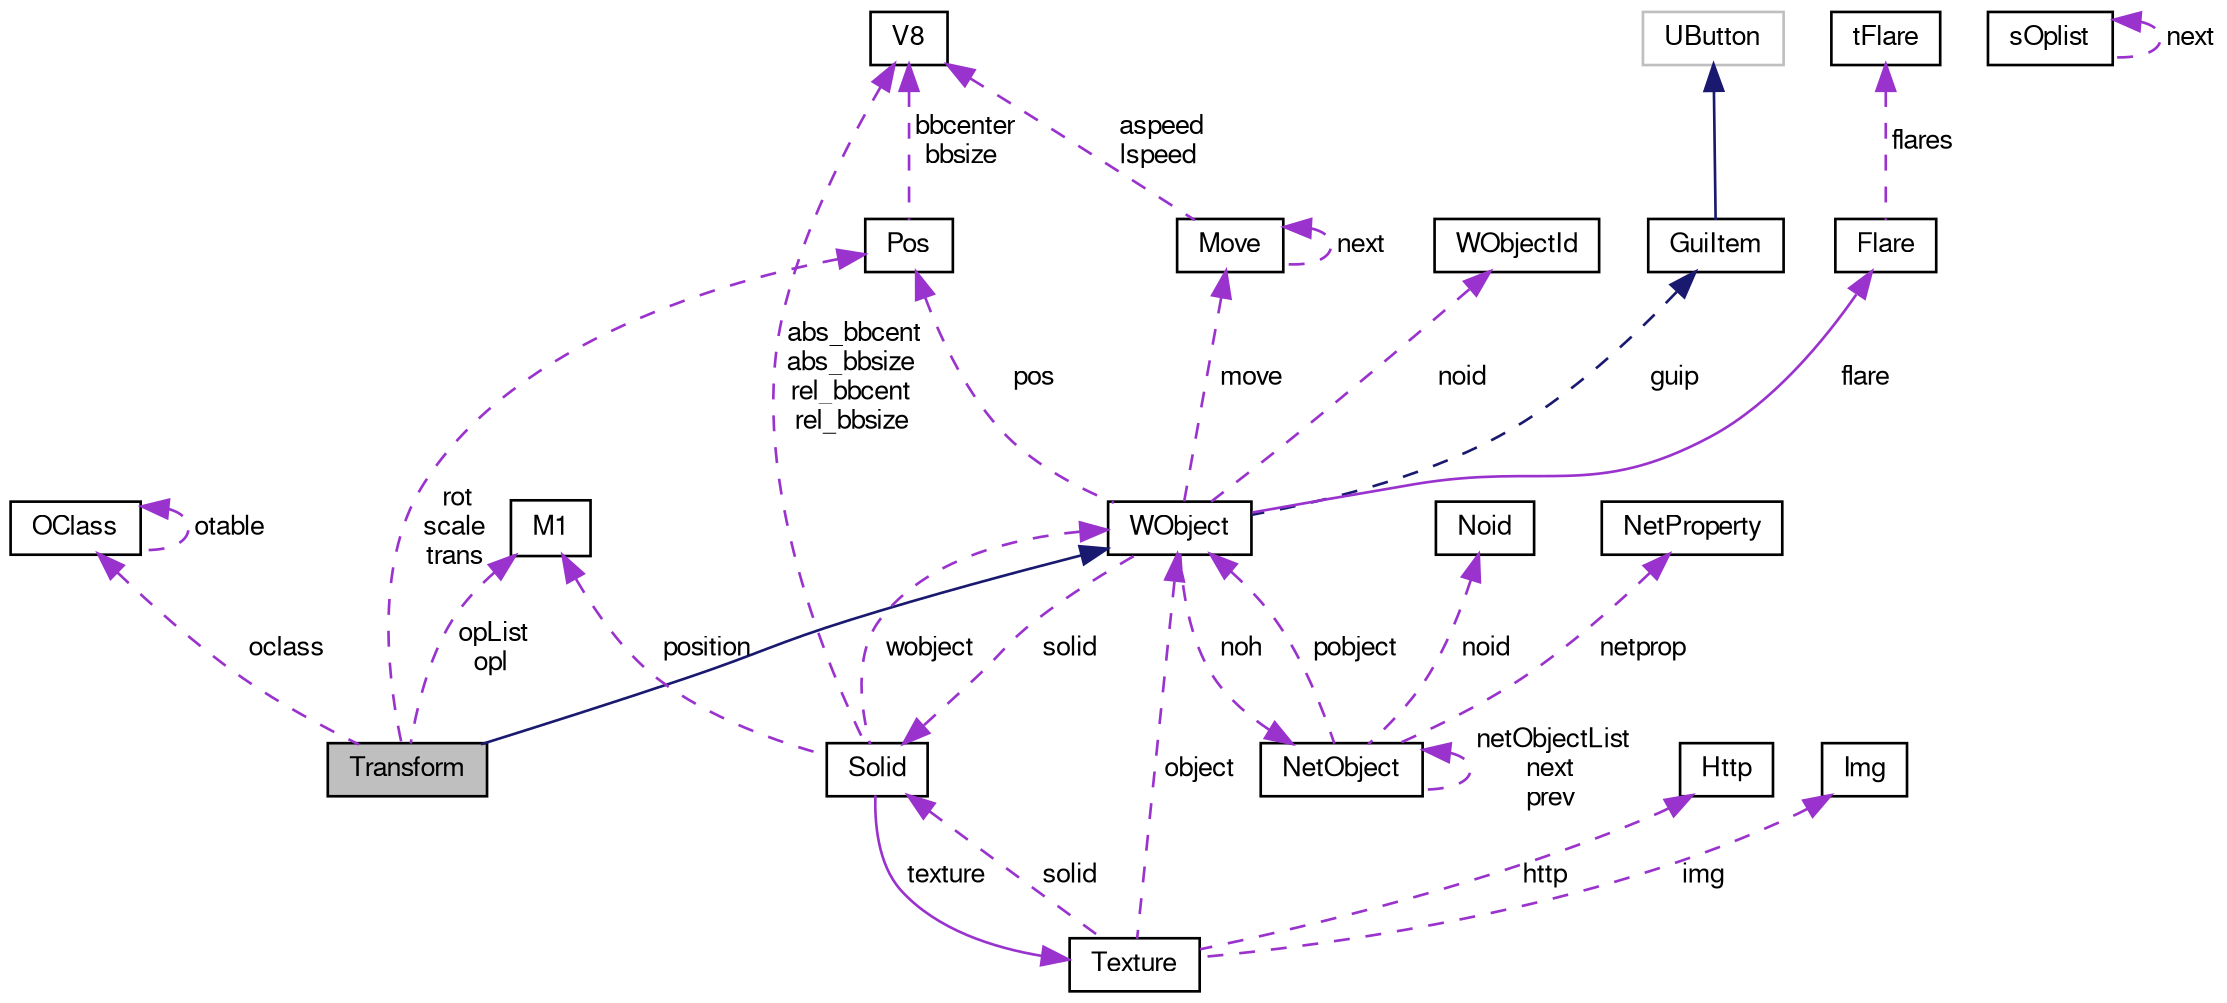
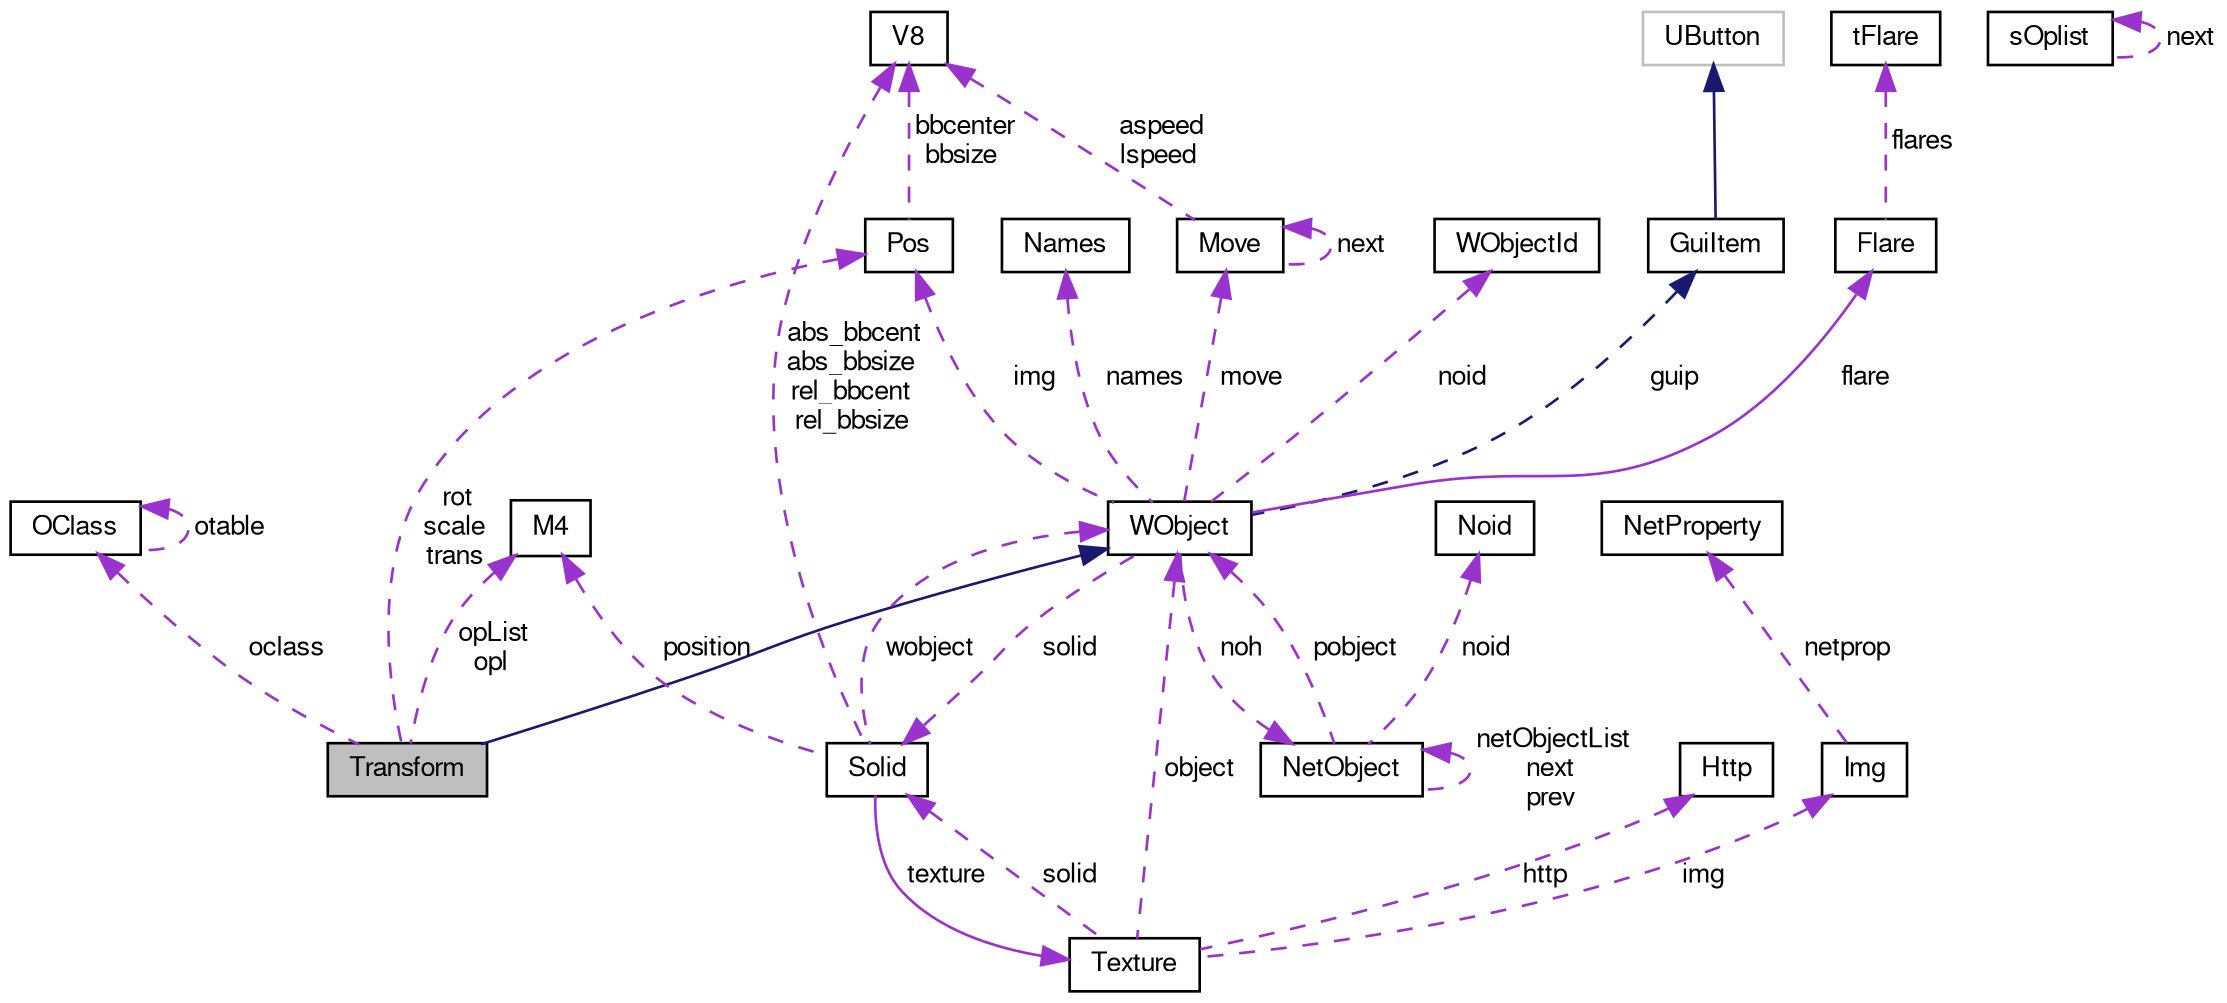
  digraph {
    node [color=black fontname=FreeSans fontsize=10 shape=record]
    edge [color=darkorchid3 dir=back fontname=FreeSans fontsize=10 labelfontname=FreeSans labelfontsize=10 style=dashed]
    n1 [fillcolor=grey75 fontcolor=black height=0.2 label=Transform style=filled width=0.4]
    n2 [height=0.2 label=WObject width=0.4]
    n3 [height=0.2 label=NetObject width=0.4]
    n4 [height=0.2 label=Solid width=0.4]
    n5 [height=0.2 label=Texture width=0.4]
    n6 [height=0.2 label=Move width=0.4]
    n7 [height=0.2 label=V8 width=0.4]
    n8 [height=0.2 label=Pos width=0.4]
+   n9 [height=0.2 label=Names width=0.4]
    n10 [height=0.2 label=WObjectId width=0.4]
    n11 [height=0.2 label=NetProperty width=0.4]
    n12 [height=0.2 label=Noid width=0.4]
    n13 [height=0.2 label=Http width=0.4]
    n14 [height=0.2 label=Img width=0.4]
-   n15 [height=0.2 label=M1 width=0.4]
+   n15 [height=0.2 label=M4 width=0.4]
    n16 [height=0.2 label=GuiItem width=0.4]
    n17 [color=grey75 height=0.2 label=UButton width=0.4]
    n18 [height=0.2 label=Flare width=0.4]
    n19 [height=0.2 label=tFlare width=0.4]
    n20 [height=0.2 label=OClass width=0.4]
    n21 [height=0.2 label=sOplist width=0.4]
    n2 -> n1 [color=midnightblue style=solid]
    n2 -> n3 [label=" pobject"]
    n2 -> n4 [label=" wobject"]
    n2 -> n5 [label=" object"]
    n3 -> n2 [label=" noh"]
    n3 -> n3 [label=" netObjectList\nnext\nprev"]
    n4 -> n2 [label=" solid"]
    n4 -> n5 [label=" solid"]
    n5 -> n4 [label=" texture" style=solid]
    n6 -> n2 [label=" move"]
    n6 -> n6 [label=" next"]
    n7 -> n4 [label=" abs_bbcent\nabs_bbsize\nrel_bbcent\nrel_bbsize"]
    n7 -> n6 [label=" aspeed\nlspeed"]
    n7 -> n8 [label=" bbcenter\nbbsize"]
    n8 -> n1 [label=" rot\nscale\ntrans"]
-   n8 -> n2 [label=" pos"]
+   n8 -> n2 [label=" img"]
+   n9 -> n2 [label=" names"]
    n10 -> n2 [label=" noid"]
-   n11 -> n3 [label=" netprop"]
+   n11 -> n14 [label=" netprop"]
    n12 -> n3 [label=" noid"]
    n13 -> n5 [label=" http"]
    n14 -> n5 [label=" img"]
    n15 -> n1 [label=" opList\nopl"]
    n15 -> n4 [label=" position"]
    n16 -> n2 [color=midnightblue label=" guip"]
    n17 -> n16 [color=midnightblue style=solid]
    n18 -> n2 [label=" flare" style=solid]
    n19 -> n18 [label=" flares"]
    n20 -> n1 [label=" oclass"]
    n20 -> n20 [label=" otable"]
    n21 -> n21 [label=" next"]
  }
